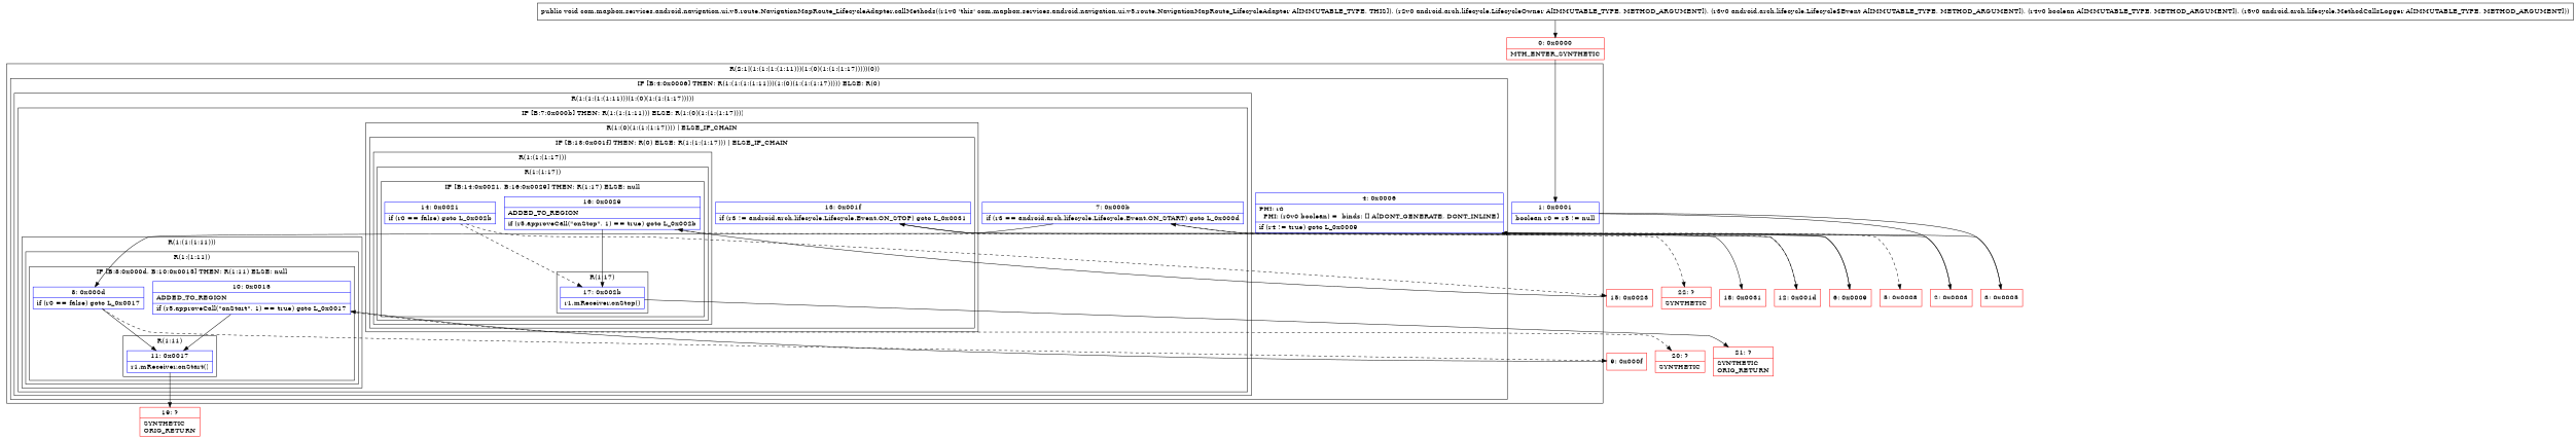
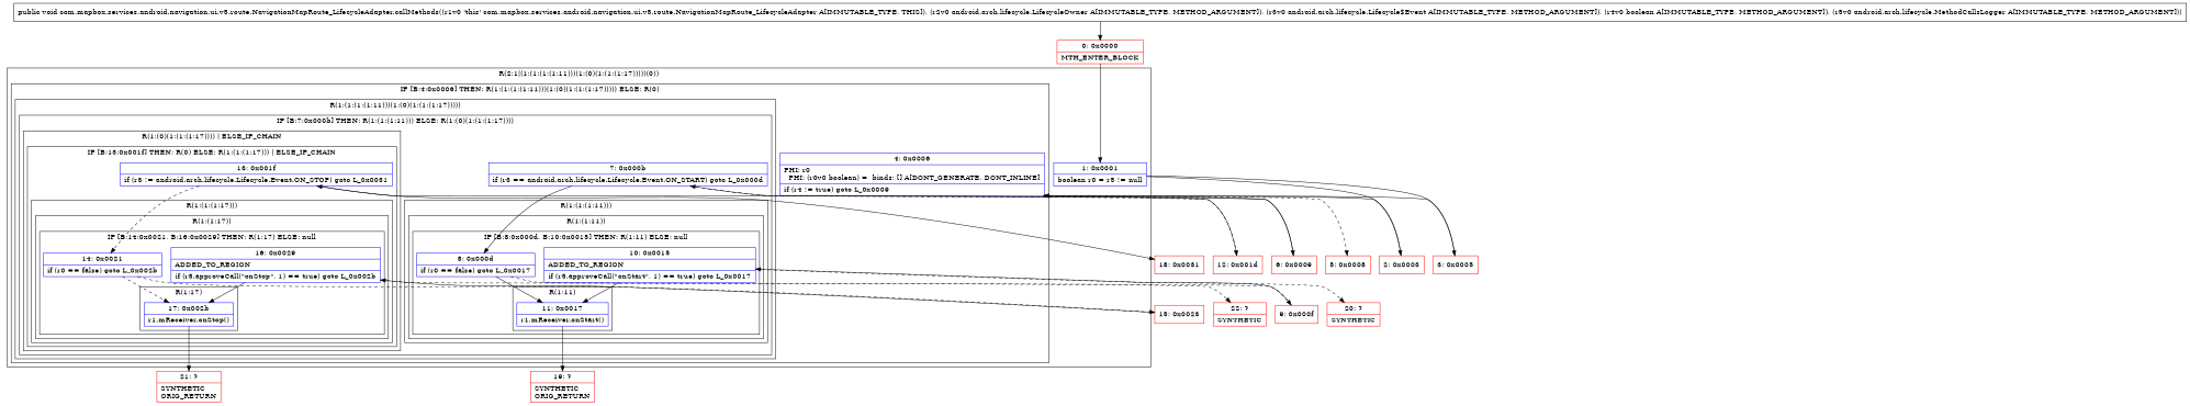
  digraph {
    node [color=red shape=record]
    n1 [color=blue label="{11\:\ 0x0017|r1.mReceiver.onStart()\l}"]
    n2 [color=blue label="{8\:\ 0x000d|if (r0 == false) goto L_0x0017\l}"]
    n3 [color=blue label="{10\:\ 0x0015|ADDED_TO_REGION\l|if (r5.approveCall(\"onStart\", 1) == true) goto L_0x0017\l}"]
    n4 [color=blue label="{17\:\ 0x002b|r1.mReceiver.onStop()\l}"]
    n5 [color=blue label="{14\:\ 0x0021|if (r0 == false) goto L_0x002b\l}"]
    n6 [color=blue label="{16\:\ 0x0029|ADDED_TO_REGION\l|if (r5.approveCall(\"onStop\", 1) == true) goto L_0x002b\l}"]
    n7 [color=blue label="{13\:\ 0x001f|if (r3 != android.arch.lifecycle.Lifecycle.Event.ON_STOP) goto L_0x0031\l}"]
    n8 [color=blue label="{7\:\ 0x000b|if (r3 == android.arch.lifecycle.Lifecycle.Event.ON_START) goto L_0x000d\l}"]
    n9 [color=blue label="{4\:\ 0x0006|PHI: r0 \l  PHI: (r0v0 boolean) =  binds: [] A[DONT_GENERATE, DONT_INLINE]\l|if (r4 != true) goto L_0x0009\l}"]
    n10 [color=blue label="{1\:\ 0x0001|boolean r0 = r5 != null\l}"]
    n11 [label="{19\:\ ?|SYNTHETIC\lORIG_RETURN\l}"]
    n12 [label="{9\:\ 0x000f}"]
    n13 [label="{20\:\ ?|SYNTHETIC\l}"]
    n14 [label="{21\:\ ?|SYNTHETIC\lORIG_RETURN\l}"]
    n15 [label="{15\:\ 0x0023}"]
    n16 [label="{22\:\ ?|SYNTHETIC\l}"]
    n17 [label="{18\:\ 0x0031}"]
    n18 [label="{12\:\ 0x001d}"]
    n19 [label="{5\:\ 0x0008}"]
    n20 [label="{6\:\ 0x0009}"]
    n21 [label="{2\:\ 0x0003}"]
    n22 [label="{3\:\ 0x0005}"]
-   n23 [label="{0\:\ 0x0000|MTH_ENTER_SYNTHETIC\l}"]
+   n23 [label="{0\:\ 0x0000|MTH_ENTER_BLOCK\l}"]
    n24 [label="{public void com.mapbox.services.android.navigation.ui.v5.route.NavigationMapRoute_LifecycleAdapter.callMethods((r1v0 'this' com.mapbox.services.android.navigation.ui.v5.route.NavigationMapRoute_LifecycleAdapter A[IMMUTABLE_TYPE, THIS]), (r2v0 android.arch.lifecycle.LifecycleOwner A[IMMUTABLE_TYPE, METHOD_ARGUMENT]), (r3v0 android.arch.lifecycle.Lifecycle$Event A[IMMUTABLE_TYPE, METHOD_ARGUMENT]), (r4v0 boolean A[IMMUTABLE_TYPE, METHOD_ARGUMENT]), (r5v0 android.arch.lifecycle.MethodCallsLogger A[IMMUTABLE_TYPE, METHOD_ARGUMENT])) }" color=""]
    subgraph cluster_1 {
      label="R(2:1|(1:(1:(1:(1:11)))(1:(0)(1:(1:(1:17)))))(0))"
      n10
      subgraph cluster_2 {
        label="IF [B:4:0x0006] THEN: R(1:(1:(1:(1:11)))(1:(0)(1:(1:(1:17))))) ELSE: R(0)"
        n9
        subgraph cluster_3 {
          label="R(1:(1:(1:(1:11)))(1:(0)(1:(1:(1:17)))))"
          subgraph cluster_4 {
            label="IF [B:7:0x000b] THEN: R(1:(1:(1:11))) ELSE: R(1:(0)(1:(1:(1:17))))"
            n8
            subgraph cluster_5 {
              label="R(1:(1:(1:11)))"
              subgraph cluster_6 {
                label="R(1:(1:11))"
                subgraph cluster_7 {
                  label="IF [B:8:0x000d, B:10:0x0015] THEN: R(1:11) ELSE: null"
                  n2
                  n3
                  subgraph cluster_8 {
                    label="R(1:11)"
                    n1
                  }
                }
              }
            }
            subgraph cluster_9 {
              label="R(1:(0)(1:(1:(1:17)))) | ELSE_IF_CHAIN\l"
              subgraph cluster_10 {
                label="IF [B:13:0x001f] THEN: R(0) ELSE: R(1:(1:(1:17))) | ELSE_IF_CHAIN\l"
                n7
                subgraph cluster_11 {
                  label="R(0)"
                }
                subgraph cluster_12 {
                  label="R(1:(1:(1:17)))"
                  subgraph cluster_13 {
                    label="R(1:(1:17))"
                    subgraph cluster_14 {
                      label="IF [B:14:0x0021, B:16:0x0029] THEN: R(1:17) ELSE: null"
                      n5
                      n6
                      subgraph cluster_15 {
                        label="R(1:17)"
                        n4
                      }
                    }
                  }
                }
              }
            }
          }
        }
        subgraph cluster_16 {
          label="R(0)"
        }
      }
    }
    n1 -> n11
    n2 -> n1
    n2 -> n12 [style=dashed]
    n3 -> n1
    n3 -> n13 [style=dashed]
    n4 -> n14
    n5 -> n4 [style=dashed]
    n5 -> n15 [style=dashed]
    n6 -> n4
    n6 -> n16 [style=dashed]
+   n7 -> n5 [style=dashed]
    n7 -> n17
    n8 -> n2
    n8 -> n18 [style=dashed]
    n9 -> n19 [style=dashed]
    n9 -> n20
    n10 -> n21
    n10 -> n22
    n12 -> n3
    n15 -> n6
    n18 -> n7
    n20 -> n8
    n21 -> n9
    n22 -> n9
    n23 -> n10
    n24 -> n23
  }
